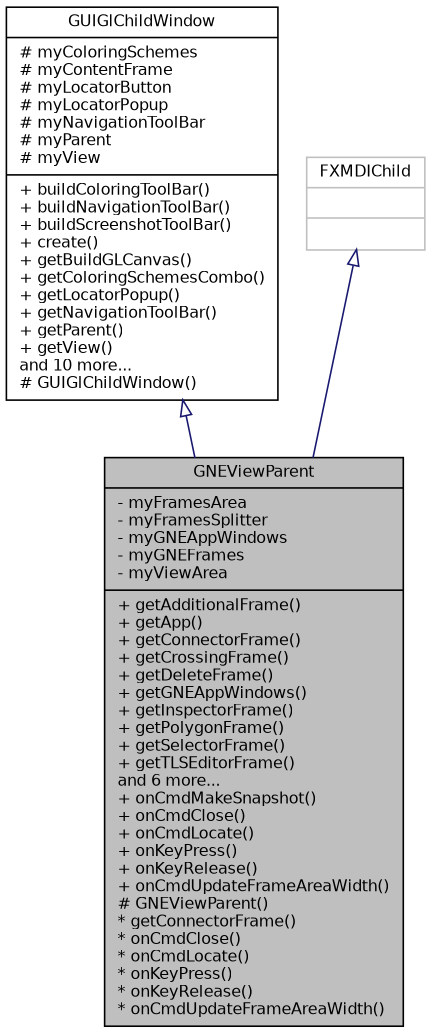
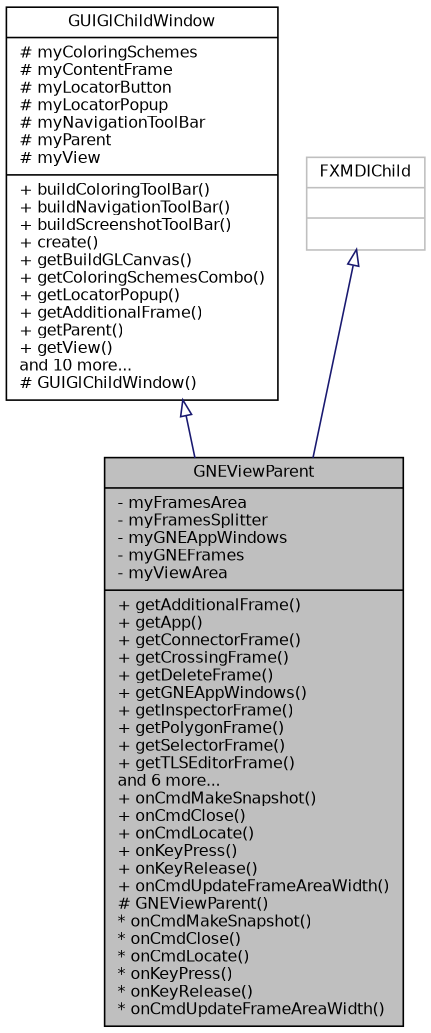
  digraph {
    node [color=black fillcolor=white fontname=Helvetica fontsize=10 shape=record style=filled]
    edge [arrowtail=onormal color=midnightblue dir=back fontname=Helvetica fontsize=10 labelfontname=Helvetica labelfontsize=10 style=solid]
-   n1 [fillcolor=grey75 fontcolor=black height=0.2 label="{GNEViewParent\n|- myFramesArea\l- myFramesSplitter\l- myGNEAppWindows\l- myGNEFrames\l- myViewArea\l|+ getAdditionalFrame()\l+ getApp()\l+ getConnectorFrame()\l+ getCrossingFrame()\l+ getDeleteFrame()\l+ getGNEAppWindows()\l+ getInspectorFrame()\l+ getPolygonFrame()\l+ getSelectorFrame()\l+ getTLSEditorFrame()\land 6 more...\l+ onCmdMakeSnapshot()\l+ onCmdClose()\l+ onCmdLocate()\l+ onKeyPress()\l+ onKeyRelease()\l+ onCmdUpdateFrameAreaWidth()\l# GNEViewParent()\l* getConnectorFrame()\l* onCmdClose()\l* onCmdLocate()\l* onKeyPress()\l* onKeyRelease()\l* onCmdUpdateFrameAreaWidth()\l}" width=0.4]
-   n2 [height=0.2 label="{GUIGlChildWindow\n|# myColoringSchemes\l# myContentFrame\l# myLocatorButton\l# myLocatorPopup\l# myNavigationToolBar\l# myParent\l# myView\l|+ buildColoringToolBar()\l+ buildNavigationToolBar()\l+ buildScreenshotToolBar()\l+ create()\l+ getBuildGLCanvas()\l+ getColoringSchemesCombo()\l+ getLocatorPopup()\l+ getNavigationToolBar()\l+ getParent()\l+ getView()\land 10 more...\l# GUIGlChildWindow()\l}" width=0.4]
+   n1 [fillcolor=grey75 fontcolor=black height=0.2 label="{GNEViewParent\n|- myFramesArea\l- myFramesSplitter\l- myGNEAppWindows\l- myGNEFrames\l- myViewArea\l|+ getAdditionalFrame()\l+ getApp()\l+ getConnectorFrame()\l+ getCrossingFrame()\l+ getDeleteFrame()\l+ getGNEAppWindows()\l+ getInspectorFrame()\l+ getPolygonFrame()\l+ getSelectorFrame()\l+ getTLSEditorFrame()\land 6 more...\l+ onCmdMakeSnapshot()\l+ onCmdClose()\l+ onCmdLocate()\l+ onKeyPress()\l+ onKeyRelease()\l+ onCmdUpdateFrameAreaWidth()\l# GNEViewParent()\l* onCmdMakeSnapshot()\l* onCmdClose()\l* onCmdLocate()\l* onKeyPress()\l* onKeyRelease()\l* onCmdUpdateFrameAreaWidth()\l}" width=0.4]
+   n2 [height=0.2 label="{GUIGlChildWindow\n|# myColoringSchemes\l# myContentFrame\l# myLocatorButton\l# myLocatorPopup\l# myNavigationToolBar\l# myParent\l# myView\l|+ buildColoringToolBar()\l+ buildNavigationToolBar()\l+ buildScreenshotToolBar()\l+ create()\l+ getBuildGLCanvas()\l+ getColoringSchemesCombo()\l+ getLocatorPopup()\l+ getAdditionalFrame()\l+ getParent()\l+ getView()\land 10 more...\l# GUIGlChildWindow()\l}" width=0.4]
    n3 [color=grey75 height=0.2 label="{FXMDIChild\n||}" width=0.4]
    n2 -> n1
    n3 -> n1
  }
